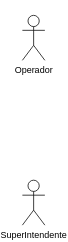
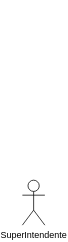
  <mxCell id="0" />
  <mxCell id="1" parent="0" />
- <mxCell id="2" value="Operador" style="shape=umlActor;verticalLabelPosition=bottom;verticalAlign=top;html=1;outlineConnect=0;" vertex="1" parent="1"><mxGeometry x="20" y="20" width="30" height="60" as="geometry" /></mxCell>
  <mxCell id="3" value="SuperIntendente" style="shape=umlActor;verticalLabelPosition=bottom;verticalAlign=top;html=1;outlineConnect=0;" vertex="1" parent="1"><mxGeometry x="20" y="240" width="30" height="60" as="geometry" /></mxCell>
